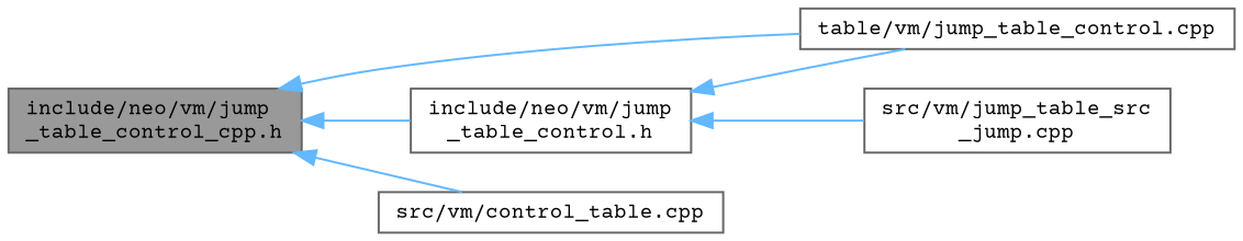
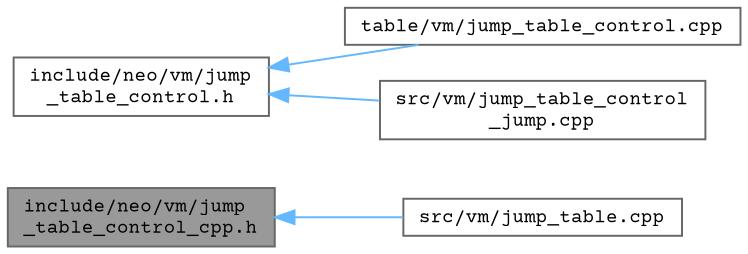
  digraph {
    fontname="Courier Prime"
    rankdir=LR
    node [color=grey40 fillcolor=white fontname="Courier Prime" fontsize=10 shape=box style=filled]
    edge [color=steelblue1 dir=back fontname="Courier Prime" fontsize=10 labelfontname=Helvetica labelfontsize=10 style=solid]
    n1 [color=gray40 fillcolor=grey60 fontcolor=black height=0.2 label="include/neo/vm/jump\l_table_control_cpp.h" width=0.4]
    n2 [height=0.2 label="include/neo/vm/jump\l_table_control.h" width=0.4]
    n3 [height=0.2 label="table/vm/jump_table_control.cpp" width=0.4]
-   n4 [height=0.2 label="src/vm/control_table.cpp" width=0.4]
-   n5 [height=0.2 label="src/vm/jump_table_src\l_jump.cpp" width=0.4]
-   n1 -> n2
-   n1 -> n3
+   n4 [height=0.2 label="src/vm/jump_table.cpp" width=0.4]
+   n5 [height=0.2 label="src/vm/jump_table_control\l_jump.cpp" width=0.4]
    n1 -> n4
    n2 -> n3
    n2 -> n5
  }
